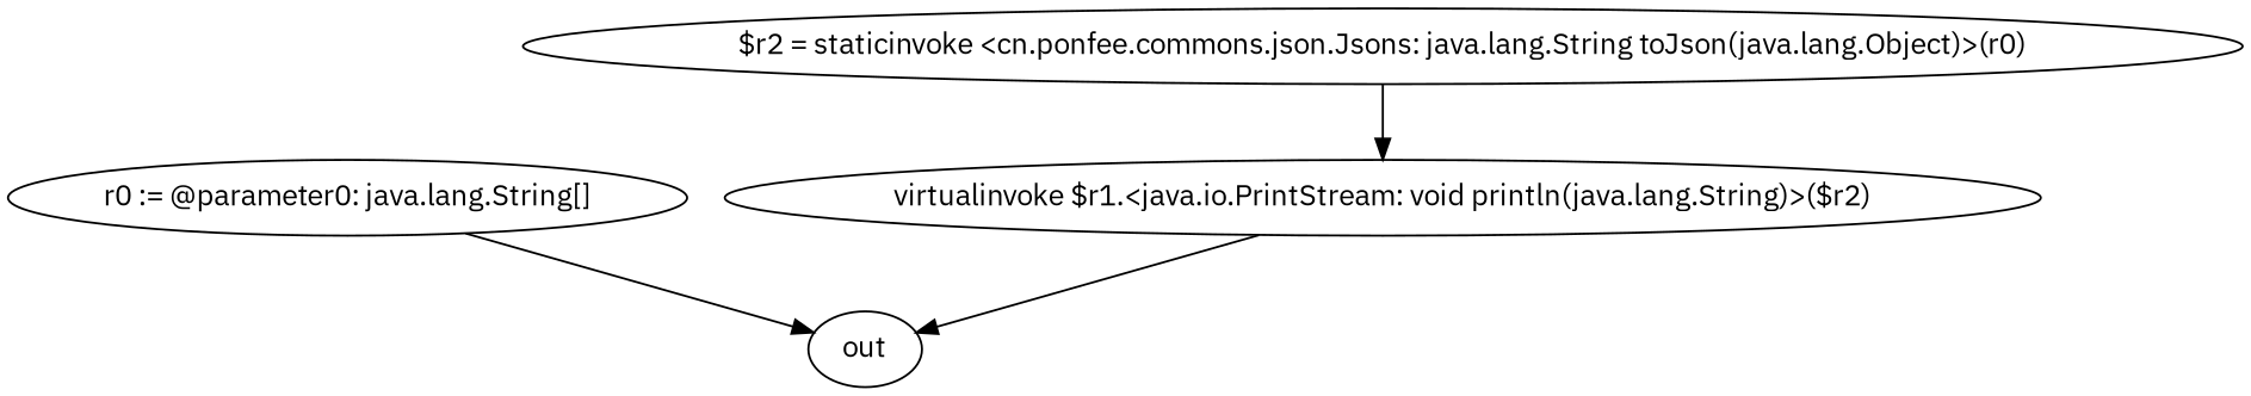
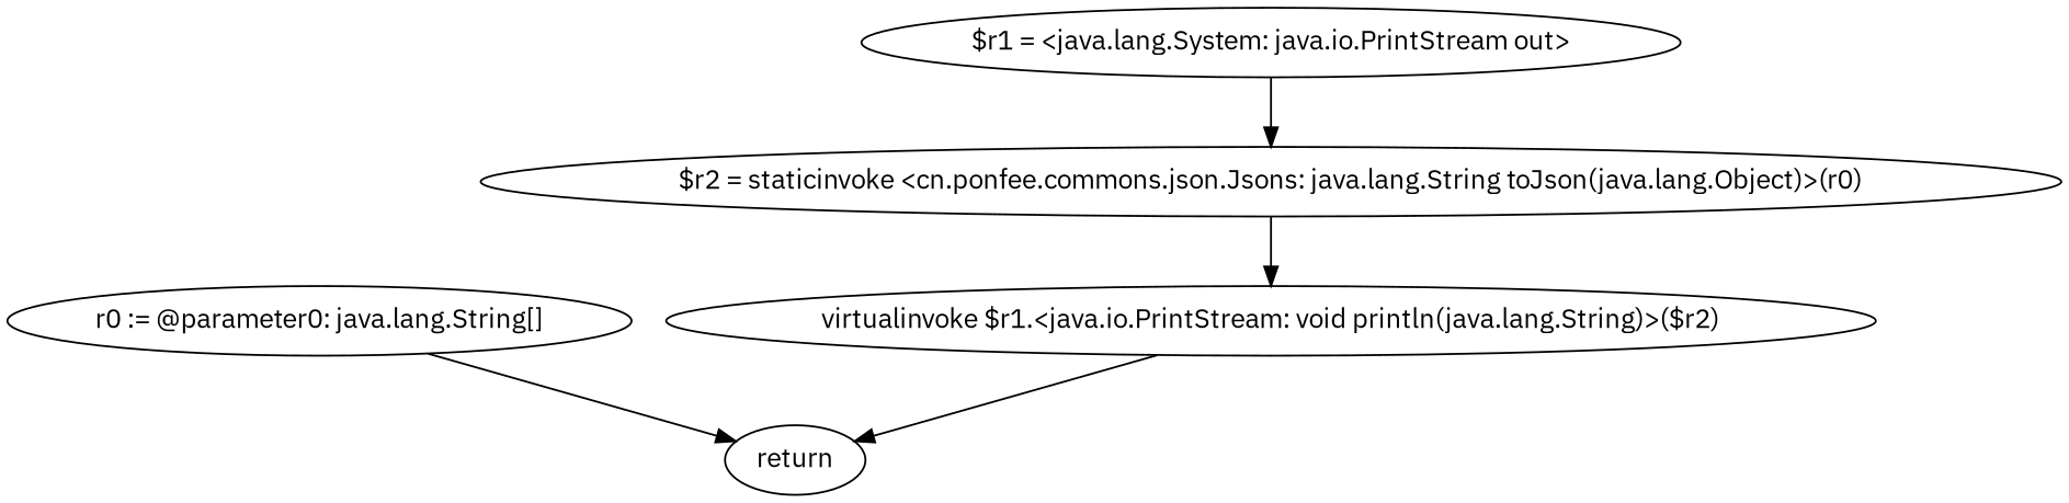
  digraph {
    fontname="IBM Plex Sans"
    node [fontname="IBM Plex Sans"]
    edge [fontname="IBM Plex Sans"]
    "r0 := @parameter0: java.lang.String[]"
-   return [label=out]
+   return
+   "$r1 = <java.lang.System: java.io.PrintStream out>"
    "$r2 = staticinvoke <cn.ponfee.commons.json.Jsons: java.lang.String toJson(java.lang.Object)>(r0)"
    "virtualinvoke $r1.<java.io.PrintStream: void println(java.lang.String)>($r2)"
    "r0 := @parameter0: java.lang.String[]" -> return
+   "$r1 = <java.lang.System: java.io.PrintStream out>" -> "$r2 = staticinvoke <cn.ponfee.commons.json.Jsons: java.lang.String toJson(java.lang.Object)>(r0)"
    "$r2 = staticinvoke <cn.ponfee.commons.json.Jsons: java.lang.String toJson(java.lang.Object)>(r0)" -> "virtualinvoke $r1.<java.io.PrintStream: void println(java.lang.String)>($r2)"
    "virtualinvoke $r1.<java.io.PrintStream: void println(java.lang.String)>($r2)" -> return
  }
